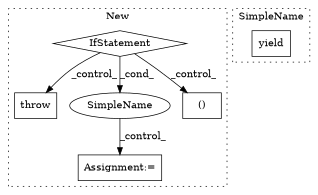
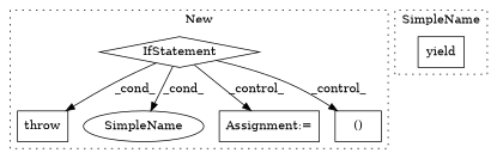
  digraph {
    node [shape=box]
    n1 [a=53 l=6 label=throw s=8132]
    n2 [a=25 l="4,2" label=IfStatement s="8067,8122" shape=diamond]
    n3 [a=42 label=SimpleName shape=ellipse]
    n4 [a=7 l=1 label="Assignment:=" s=9250]
    n5 [a=106 l=27 label="()" s=8298]
    n6 [a=112 l=7 label=yield s=9064]
    subgraph cluster_1 {
      label=New
      style=dotted
      n1
      n2
      n3
      n4
      n5
    }
    subgraph cluster_2 {
      label=SimpleName
      style=dotted
      n6
    }
-   n2 -> n1 [label=_control_]
+   n2 -> n1 [label=_cond_]
    n2 -> n3 [label=_cond_]
-   n3 -> n4 [label=_control_]
+   n2 -> n4 [label=_control_]
    n2 -> n5 [label=_control_]
  }
